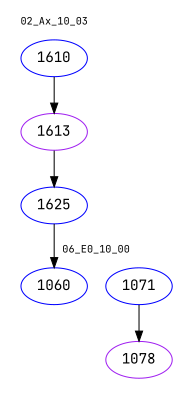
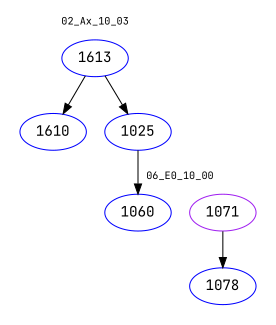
  digraph {
    fontname="JetBrains Mono"
    node [color=blue fontname="JetBrains Mono"]
    edge [color=black fontname="JetBrains Mono"]
-   n1 [color=purple label=1613]
+   n1 [label=1613]
    n2 [label=1610]
-   n3 [label=1625]
-   n4 [label=1071]
+   n3 [label=1025]
+   n4 [color=purple label=1071]
    n5 [label=1060]
-   n6 [color=purple label=1078]
+   n6 [label=1078]
    subgraph cluster_1 {
      color=white
      fontsize=10
      label="02_Ax_10_03"
      n1
      n2
      n3
    }
    subgraph cluster_2 {
      color=white
      fontsize=10
      label="06_E0_10_00"
      n4
      n5
      n6
    }
-   n2 -> n1
+   n1 -> n2
    n1 -> n3
    n3 -> n5
    n4 -> n6
  }
